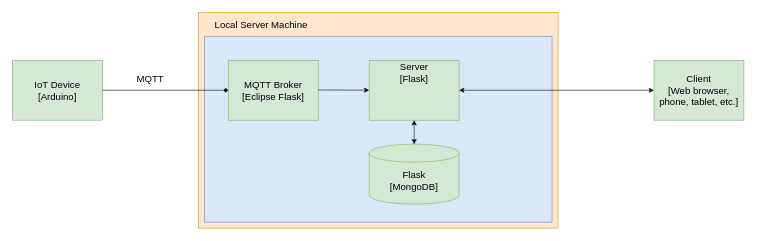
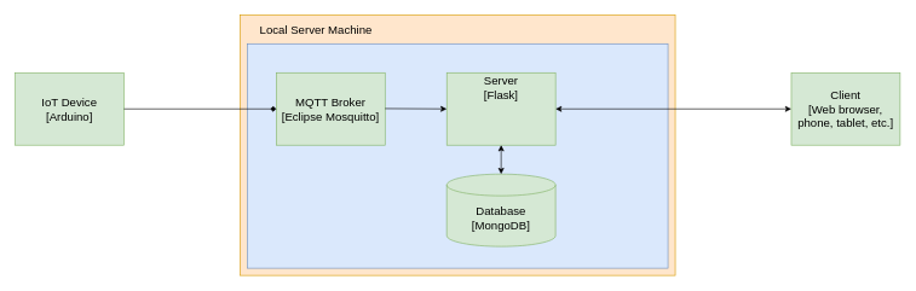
  <mxCell id="0" />
  <mxCell id="1" parent="0" />
  <mxCell id="2" value="" style="rounded=0;whiteSpace=wrap;html=1;fillColor=#ffe6cc;strokeColor=#d79b00;" vertex="1" parent="1"><mxGeometry x="330" y="20" width="600" height="360" as="geometry" /></mxCell>
  <mxCell id="3" value="Local Server Machine" style="text;html=1;strokeColor=none;fillColor=none;align=center;verticalAlign=middle;whiteSpace=wrap;rounded=0;fontSize=16;" vertex="1" parent="1"><mxGeometry x="350" y="30" width="170" height="20" as="geometry" /></mxCell>
  <mxCell id="4" value="" style="rounded=0;whiteSpace=wrap;html=1;fillColor=#dae8fc;strokeColor=#6c8ebf;" vertex="1" parent="1"><mxGeometry x="340" y="60" width="580" height="310" as="geometry" /></mxCell>
  <mxCell id="5" value="" style="shape=image;verticalLabelPosition=bottom;labelBackgroundColor=#ffffff;verticalAlign=top;aspect=fixed;imageAspect=0;image=https://upload.wikimedia.org/wikipedia/commons/thumb/3/39/Kubernetes_logo_without_workmark.svg/1200px-Kubernetes_logo_without_workmark.svg.png;" vertex="1" parent="1"><mxGeometry x="860" y="311.44" width="50" height="48.56" as="geometry" /></mxCell>
  <mxCell id="6" value="" style="rounded=0;whiteSpace=wrap;html=1;fillColor=#d5e8d4;strokeColor=#82b366;" vertex="1" parent="1"><mxGeometry x="380" y="100" width="150" height="100" as="geometry" /></mxCell>
- <mxCell id="7" value="&lt;div&gt;MQTT Broker&lt;/div&gt;&lt;div&gt;[Eclipse Flask]&lt;br&gt;&lt;/div&gt;" style="text;html=1;strokeColor=none;fillColor=none;align=center;verticalAlign=middle;whiteSpace=wrap;rounded=0;fontSize=16;" vertex="1" parent="1"><mxGeometry x="380" y="140" width="150" height="20" as="geometry" /></mxCell>
+ <mxCell id="7" value="&lt;div&gt;MQTT Broker&lt;/div&gt;&lt;div&gt;[Eclipse Mosquitto]&lt;br&gt;&lt;/div&gt;" style="text;html=1;strokeColor=none;fillColor=none;align=center;verticalAlign=middle;whiteSpace=wrap;rounded=0;fontSize=16;" vertex="1" parent="1"><mxGeometry x="380" y="140" width="150" height="20" as="geometry" /></mxCell>
  <mxCell id="8" value="" style="rounded=0;whiteSpace=wrap;html=1;fillColor=#d5e8d4;strokeColor=#82b366;" vertex="1" parent="1"><mxGeometry x="615" y="100" width="150" height="100" as="geometry" /></mxCell>
  <mxCell id="9" value="&lt;div&gt;Server&lt;/div&gt;&lt;div&gt;[Flask]&lt;br&gt;&lt;/div&gt;" style="text;html=1;strokeColor=none;fillColor=none;align=center;verticalAlign=middle;whiteSpace=wrap;rounded=0;fontSize=16;" vertex="1" parent="1"><mxGeometry x="620" y="110" width="140" height="20" as="geometry" /></mxCell>
  <mxCell id="10" value="" style="shape=cylinder3;whiteSpace=wrap;html=1;boundedLbl=1;backgroundOutline=1;size=15;fontSize=16;fillColor=#d5e8d4;strokeColor=#82b366;" vertex="1" parent="1"><mxGeometry x="615" y="240" width="150" height="100" as="geometry" /></mxCell>
- <mxCell id="11" value="&lt;div&gt;Flask&lt;br&gt;&lt;/div&gt;&lt;div&gt;[MongoDB]&lt;br&gt;&lt;/div&gt;" style="text;html=1;strokeColor=none;fillColor=none;align=center;verticalAlign=middle;whiteSpace=wrap;rounded=0;fontSize=16;" vertex="1" parent="1"><mxGeometry x="595" y="291.44" width="190" height="20" as="geometry" /></mxCell>
+ <mxCell id="11" value="&lt;div&gt;Database&lt;br&gt;&lt;/div&gt;&lt;div&gt;[MongoDB]&lt;br&gt;&lt;/div&gt;" style="text;html=1;strokeColor=none;fillColor=none;align=center;verticalAlign=middle;whiteSpace=wrap;rounded=0;fontSize=16;" vertex="1" parent="1"><mxGeometry x="595" y="291.44" width="190" height="20" as="geometry" /></mxCell>
  <mxCell id="12" value="" style="rounded=0;whiteSpace=wrap;html=1;fillColor=#d5e8d4;strokeColor=#82b366;" vertex="1" parent="1"><mxGeometry x="20" y="100" width="150" height="100" as="geometry" /></mxCell>
  <mxCell id="13" value="" style="rounded=0;whiteSpace=wrap;html=1;fillColor=#d5e8d4;strokeColor=#82b366;" vertex="1" parent="1"><mxGeometry x="1090" y="100" width="150" height="100" as="geometry" /></mxCell>
  <mxCell id="14" value="&lt;div&gt;IoT Device&lt;/div&gt;&lt;div&gt;[Arduino]&lt;br&gt;&lt;/div&gt;" style="text;html=1;strokeColor=none;fillColor=none;align=center;verticalAlign=middle;whiteSpace=wrap;rounded=0;fontSize=16;" vertex="1" parent="1"><mxGeometry x="20" y="140" width="150" height="20" as="geometry" /></mxCell>
  <mxCell id="15" value="&lt;div&gt;Client&lt;/div&gt;[Web browser, phone, tablet, etc.]" style="text;html=1;strokeColor=none;fillColor=none;align=center;verticalAlign=middle;whiteSpace=wrap;rounded=0;fontSize=16;" vertex="1" parent="1"><mxGeometry x="1090" y="140" width="150" height="20" as="geometry" /></mxCell>
  <mxCell id="16" value="" style="endArrow=classic;startArrow=classic;html=1;fontSize=16;exitX=0.5;exitY=1;exitDx=0;exitDy=0;entryX=0.5;entryY=0;entryDx=0;entryDy=0;entryPerimeter=0;fillColor=#f5f5f5;" edge="1" parent="1" source="8" target="10"><mxGeometry width="50" height="50" relative="1" as="geometry"><mxPoint x="570" y="320" as="sourcePoint" /><mxPoint x="620" y="270" as="targetPoint" /></mxGeometry></mxCell>
  <mxCell id="17" value="" style="endArrow=classic;startArrow=classic;html=1;fontSize=16;fillColor=#f5f5f5;entryX=1;entryY=0.5;entryDx=0;entryDy=0;" edge="1" parent="1" target="8"><mxGeometry width="50" height="50" relative="1" as="geometry"><mxPoint x="1090" y="150" as="sourcePoint" /><mxPoint x="766" y="150" as="targetPoint" /></mxGeometry></mxCell>
  <mxCell id="18" value="" style="endArrow=diamond;html=1;fontSize=16;entryX=0;entryY=0.5;entryDx=0;entryDy=0;exitX=1;exitY=0.5;exitDx=0;exitDy=0;" edge="1" parent="1" source="14" target="7"><mxGeometry width="50" height="50" relative="1" as="geometry"><mxPoint x="210" y="150" as="sourcePoint" /><mxPoint x="320" y="160" as="targetPoint" /></mxGeometry></mxCell>
  <mxCell id="19" value="" style="endArrow=classic;html=1;fontSize=16;exitX=1;exitY=0.5;exitDx=0;exitDy=0;entryX=0;entryY=0.5;entryDx=0;entryDy=0;" edge="1" parent="1" target="8"><mxGeometry width="50" height="50" relative="1" as="geometry"><mxPoint x="530" y="149.5" as="sourcePoint" /><mxPoint x="580" y="150" as="targetPoint" /></mxGeometry></mxCell>
- <mxCell id="20" value="MQTT" style="text;html=1;strokeColor=none;fillColor=none;align=center;verticalAlign=middle;whiteSpace=wrap;rounded=0;fontSize=16;" vertex="1" parent="1"><mxGeometry x="230" y="120" width="40" height="20" as="geometry" /></mxCell>
